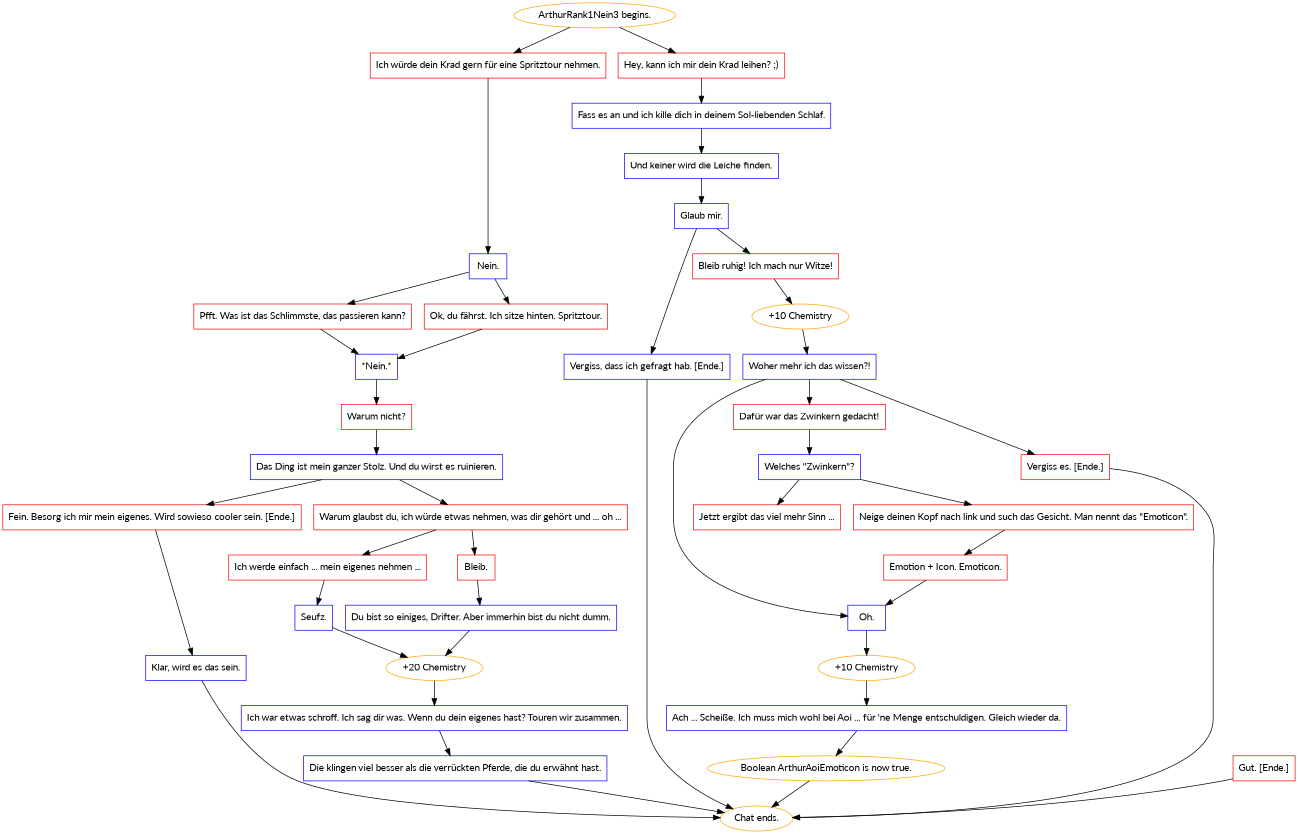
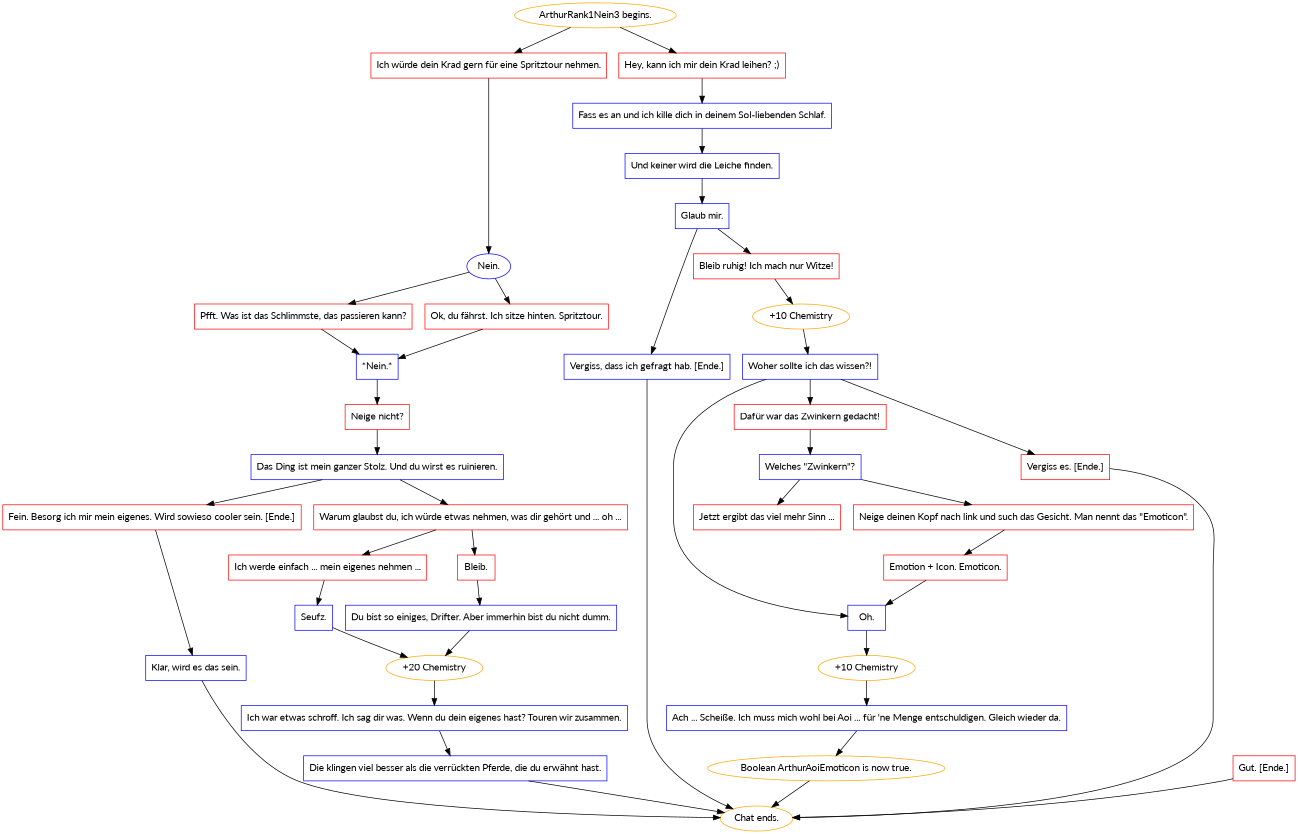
  digraph {
    fontname=Lato
    node [color=red fontname=Lato shape=box]
    edge [fontname=Lato]
    n1 [color=orange label="ArthurRank1Nein3 begins." shape=""]
    n2 [label="Ich würde dein Krad gern für eine Spritztour nehmen."]
    n3 [label="Hey, kann ich mir dein Krad leihen? ;)"]
-   n4 [color=blue label="Nein."]
+   n4 [color=blue label="Nein." shape=ellipse]
    n5 [color=blue label="Fass es an und ich kille dich in deinem Sol-liebenden Schlaf."]
    n6 [label="Pfft. Was ist das Schlimmste, das passieren kann?"]
    n7 [label="Ok, du fährst. Ich sitze hinten. Spritztour."]
    n8 [color=blue label="Und keiner wird die Leiche finden."]
    n9 [color=blue label="*Nein.*"]
    n10 [color=blue label="Glaub mir."]
-   n11 [label="Warum nicht?"]
+   n11 [label="Neige nicht?"]
    n12 [label="Bleib ruhig! Ich mach nur Witze!"]
    n13 [color=blue label="Vergiss, dass ich gefragt hab. [Ende.]"]
    n14 [color=blue label="Das Ding ist mein ganzer Stolz. Und du wirst es ruinieren."]
    n15 [label="Gut. [Ende.]"]
    "Chat ends." [color=orange shape=""]
    n17 [color=orange label="+10 Chemistry" shape=""]
    n18 [label="Warum glaubst du, ich würde etwas nehmen, was dir gehört und ... oh ..."]
    n19 [label="Fein. Besorg ich mir mein eigenes. Wird sowieso cooler sein. [Ende.]"]
-   n20 [color=blue label="Woher mehr ich das wissen?!"]
+   n20 [color=blue label="Woher sollte ich das wissen?!"]
    n21 [label="Bleib."]
    n22 [label="Ich werde einfach ... mein eigenes nehmen ..."]
    n23 [color=blue label="Klar, wird es das sein."]
    n24 [label="Dafür war das Zwinkern gedacht!"]
    n25 [label="Vergiss es. [Ende.]"]
    n26 [color=blue label="Oh."]
    n27 [color=blue label="Du bist so einiges, Drifter. Aber immerhin bist du nicht dumm."]
    n28 [color=blue label="Seufz."]
    n29 [color=blue label="Welches \"Zwinkern\"?"]
    n30 [color=orange label="+20 Chemistry" shape=""]
    n31 [label="Neige deinen Kopf nach link und such das Gesicht. Man nennt das \"Emoticon\"."]
    n32 [label="Jetzt ergibt das viel mehr Sinn ..."]
    n33 [color=blue label="Ich war etwas schroff. Ich sag dir was. Wenn du dein eigenes hast? Touren wir zusammen."]
    n34 [label="Emotion + Icon. Emoticon."]
    n35 [color=blue label="Die klingen viel besser als die verrückten Pferde, die du erwähnt hast."]
    n36 [color=orange label="+10 Chemistry" shape=""]
    n37 [color=blue label="Ach ... Scheiße. Ich muss mich wohl bei Aoi ... für 'ne Menge entschuldigen. Gleich wieder da."]
    n38 [color=orange label="Boolean ArthurAoiEmoticon is now true." shape=""]
    n1 -> n2
    n1 -> n3
    n2 -> n4
    n3 -> n5
    n4 -> n6
    n4 -> n7
    n5 -> n8
    n6 -> n9
    n7 -> n9
    n8 -> n10
    n9 -> n11
    n10 -> n12
    n10 -> n13
    n11 -> n14
    n12 -> n17
    n13 -> "Chat ends."
    n14 -> n18
    n14 -> n19
    n15 -> "Chat ends."
    n17 -> n20
    n18 -> n21
    n18 -> n22
    n19 -> n23
    n20 -> n24
    n20 -> n25
    n20 -> n26
    n21 -> n27
    n22 -> n28
    n23 -> "Chat ends."
    n24 -> n29
    n25 -> "Chat ends."
    n26 -> n36
    n27 -> n30
    n28 -> n30
    n29 -> n31
    n29 -> n32
    n30 -> n33
    n31 -> n34
    n33 -> n35
    n34 -> n26
    n35 -> "Chat ends."
    n36 -> n37
    n37 -> n38
    n38 -> "Chat ends."
  }
